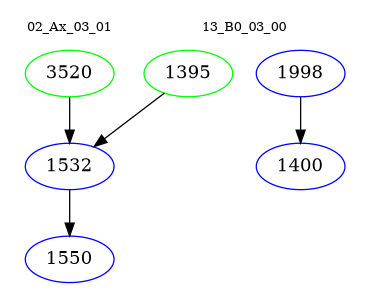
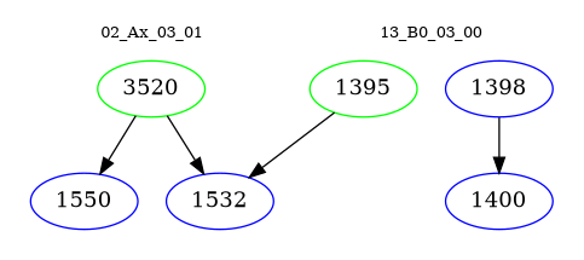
  digraph {
    node [color=blue]
    edge [color=black]
    n1 [color=green label=3520]
    n2 [label=1532]
    n3 [label=1550]
    n4 [color=green label=1395]
-   n5 [label=1998]
+   n5 [label=1398]
    n6 [label=1400]
    subgraph cluster_1 {
      color=white
      fontsize=10
      label="02_Ax_03_01"
      n1
      n2
      n3
    }
    subgraph cluster_2 {
      color=white
      fontsize=10
      label="13_B0_03_00"
      n4
      n5
      n6
    }
    n1 -> n2
-   n2 -> n3
+   n1 -> n3
    n4 -> n2
    n5 -> n6
  }
